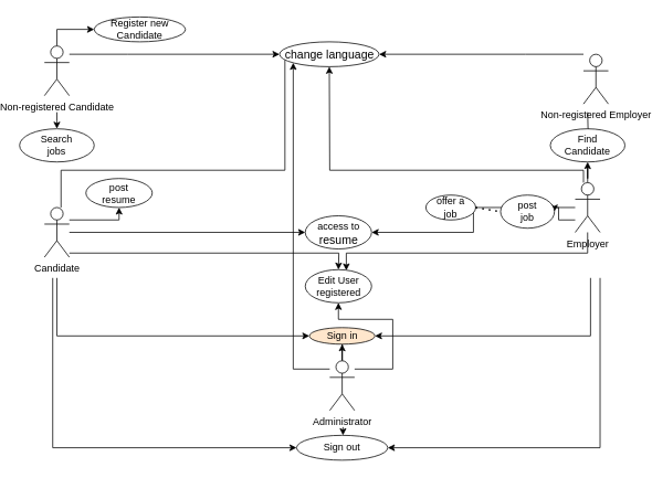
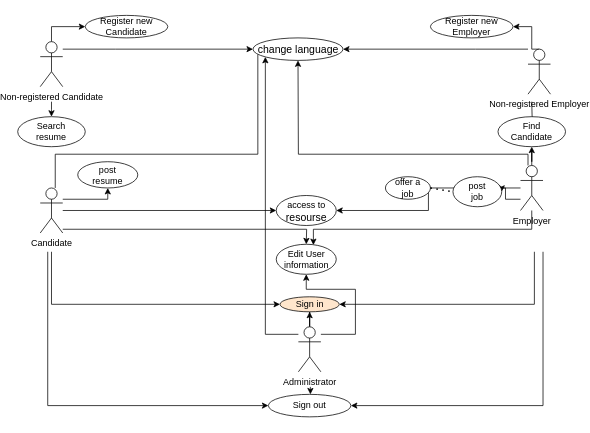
  <mxCell id="0" />
  <mxCell id="1" parent="0" />
  <mxCell id="2" style="edgeStyle=orthogonalEdgeStyle;rounded=0;orthogonalLoop=1;jettySize=auto;html=1;entryX=0.5;entryY=1;entryDx=0;entryDy=0;" parent="1" source="6" target="30" edge="1"><mxGeometry relative="1" as="geometry" /></mxCell>
  <mxCell id="3" style="edgeStyle=orthogonalEdgeStyle;rounded=0;orthogonalLoop=1;jettySize=auto;html=1;fontSize=14;entryX=0.5;entryY=1;entryDx=0;entryDy=0;" edge="1" parent="1" source="6" target="38"><mxGeometry relative="1" as="geometry"><mxPoint x="409" y="395" as="targetPoint" /><Array as="points"><mxPoint x="470" y="445" /><mxPoint x="470" y="385" /><mxPoint x="405" y="385" /></Array></mxGeometry></mxCell>
  <mxCell id="4" style="edgeStyle=orthogonalEdgeStyle;rounded=0;orthogonalLoop=1;jettySize=auto;html=1;fontSize=12;" edge="1" parent="1" target="35"><mxGeometry relative="1" as="geometry"><mxPoint x="410" y="515" as="sourcePoint" /><Array as="points"><mxPoint x="410" y="525" /><mxPoint x="410" y="525" /></Array></mxGeometry></mxCell>
  <mxCell id="5" style="edgeStyle=orthogonalEdgeStyle;rounded=0;orthogonalLoop=1;jettySize=auto;html=1;fontSize=12;" edge="1" parent="1" source="6" target="39"><mxGeometry relative="1" as="geometry"><Array as="points"><mxPoint x="350" y="445" /></Array></mxGeometry></mxCell>
  <mxCell id="6" value="Administrator" style="shape=umlActor;verticalLabelPosition=bottom;verticalAlign=top;html=1;outlineConnect=0;" parent="1" vertex="1"><mxGeometry x="394" y="435" width="30" height="60" as="geometry" /></mxCell>
  <mxCell id="7" style="edgeStyle=orthogonalEdgeStyle;rounded=0;orthogonalLoop=1;jettySize=auto;html=1;fontSize=12;" edge="1" parent="1" source="10" target="31"><mxGeometry relative="1" as="geometry"><Array as="points"><mxPoint x="65" y="35" /></Array></mxGeometry></mxCell>
  <mxCell id="8" style="edgeStyle=orthogonalEdgeStyle;rounded=0;orthogonalLoop=1;jettySize=auto;html=1;entryX=0.5;entryY=0;entryDx=0;entryDy=0;fontSize=12;" edge="1" parent="1" target="33"><mxGeometry relative="1" as="geometry"><mxPoint x="65" y="135" as="sourcePoint" /><Array as="points"><mxPoint x="65" y="145" /><mxPoint x="65" y="145" /></Array></mxGeometry></mxCell>
  <mxCell id="9" style="edgeStyle=orthogonalEdgeStyle;rounded=0;orthogonalLoop=1;jettySize=auto;html=1;fontSize=12;" edge="1" parent="1" source="10" target="39"><mxGeometry relative="1" as="geometry"><Array as="points"><mxPoint x="150" y="65" /><mxPoint x="150" y="65" /></Array></mxGeometry></mxCell>
  <mxCell id="10" value="Non-registered Candidate" style="shape=umlActor;verticalLabelPosition=bottom;verticalAlign=top;html=1;outlineConnect=0;" parent="1" vertex="1"><mxGeometry x="50" y="55" width="30" height="60" as="geometry" /></mxCell>
  <mxCell id="11" style="edgeStyle=orthogonalEdgeStyle;rounded=0;orthogonalLoop=1;jettySize=auto;html=1;" parent="1" edge="1" target="30"><mxGeometry relative="1" as="geometry"><mxPoint x="65" y="335" as="sourcePoint" /><mxPoint x="369.5" y="416" as="targetPoint" /><Array as="points"><mxPoint x="65" y="405" /></Array></mxGeometry></mxCell>
  <mxCell id="12" style="edgeStyle=orthogonalEdgeStyle;rounded=0;orthogonalLoop=1;jettySize=auto;html=1;entryX=0;entryY=0.5;entryDx=0;entryDy=0;" parent="1" target="35" edge="1"><mxGeometry relative="1" as="geometry"><mxPoint x="60" y="335" as="sourcePoint" /><Array as="points"><mxPoint x="60" y="540" /></Array></mxGeometry></mxCell>
  <mxCell id="13" style="edgeStyle=orthogonalEdgeStyle;rounded=0;orthogonalLoop=1;jettySize=auto;html=1;fontSize=14;" edge="1" parent="1" source="17" target="38"><mxGeometry relative="1" as="geometry"><Array as="points"><mxPoint x="405" y="305" /></Array></mxGeometry></mxCell>
  <mxCell id="14" style="edgeStyle=orthogonalEdgeStyle;rounded=0;orthogonalLoop=1;jettySize=auto;html=1;entryX=0.5;entryY=1;entryDx=0;entryDy=0;fontSize=12;" edge="1" parent="1" source="17" target="41"><mxGeometry relative="1" as="geometry"><Array as="points"><mxPoint x="140" y="265" /></Array></mxGeometry></mxCell>
  <mxCell id="15" style="edgeStyle=orthogonalEdgeStyle;rounded=0;orthogonalLoop=1;jettySize=auto;html=1;fontSize=12;entryX=0;entryY=0.5;entryDx=0;entryDy=0;" edge="1" parent="1" source="17" target="40"><mxGeometry relative="1" as="geometry"><mxPoint x="350" y="279" as="targetPoint" /></mxGeometry></mxCell>
  <mxCell id="16" style="edgeStyle=orthogonalEdgeStyle;rounded=0;orthogonalLoop=1;jettySize=auto;html=1;entryX=0.054;entryY=0.733;entryDx=0;entryDy=0;entryPerimeter=0;fontSize=12;endArrow=none;" edge="1" parent="1" source="17" target="39"><mxGeometry relative="1" as="geometry"><Array as="points"><mxPoint x="70" y="205" /><mxPoint x="340" y="205" /></Array></mxGeometry></mxCell>
  <mxCell id="17" value="Candidate" style="shape=umlActor;verticalLabelPosition=bottom;verticalAlign=top;html=1;outlineConnect=0;" parent="1" vertex="1"><mxGeometry x="50" y="250" width="30" height="60" as="geometry" /></mxCell>
  <mxCell id="18" style="edgeStyle=orthogonalEdgeStyle;rounded=0;orthogonalLoop=1;jettySize=auto;html=1;" parent="1" edge="1" target="30"><mxGeometry relative="1" as="geometry"><mxPoint x="448.5" y="415" as="targetPoint" /><mxPoint x="708.5" y="335" as="sourcePoint" /><Array as="points"><mxPoint x="709" y="405" /></Array></mxGeometry></mxCell>
  <mxCell id="19" style="edgeStyle=orthogonalEdgeStyle;rounded=0;orthogonalLoop=1;jettySize=auto;html=1;entryX=1;entryY=0.5;entryDx=0;entryDy=0;" parent="1" target="35" edge="1"><mxGeometry relative="1" as="geometry"><mxPoint x="720" y="335" as="sourcePoint" /><Array as="points"><mxPoint x="720" y="540" /></Array></mxGeometry></mxCell>
  <mxCell id="20" style="edgeStyle=orthogonalEdgeStyle;rounded=0;orthogonalLoop=1;jettySize=auto;html=1;entryX=0.5;entryY=1;entryDx=0;entryDy=0;" parent="1" source="25" target="34" edge="1"><mxGeometry relative="1" as="geometry"><mxPoint x="705" y="185" as="targetPoint" /></mxGeometry></mxCell>
  <mxCell id="21" style="edgeStyle=orthogonalEdgeStyle;rounded=0;orthogonalLoop=1;jettySize=auto;html=1;entryX=0.619;entryY=0.025;entryDx=0;entryDy=0;entryPerimeter=0;fontSize=14;" edge="1" parent="1" source="25" target="38"><mxGeometry relative="1" as="geometry"><Array as="points"><mxPoint x="414" y="305" /></Array></mxGeometry></mxCell>
  <mxCell id="22" style="edgeStyle=orthogonalEdgeStyle;rounded=0;orthogonalLoop=1;jettySize=auto;html=1;entryX=1;entryY=0.5;entryDx=0;entryDy=0;fontSize=12;" edge="1" parent="1" source="25" target="40"><mxGeometry relative="1" as="geometry" /></mxCell>
  <mxCell id="23" style="edgeStyle=orthogonalEdgeStyle;rounded=0;orthogonalLoop=1;jettySize=auto;html=1;entryX=1;entryY=0.5;entryDx=0;entryDy=0;fontSize=12;" edge="1" parent="1" source="25" target="36"><mxGeometry relative="1" as="geometry"><Array as="points"><mxPoint x="670" y="265" /><mxPoint x="670" y="250" /></Array></mxGeometry></mxCell>
  <mxCell id="24" style="edgeStyle=orthogonalEdgeStyle;rounded=0;orthogonalLoop=1;jettySize=auto;html=1;fontSize=12;" edge="1" parent="1" source="25" target="39"><mxGeometry relative="1" as="geometry"><Array as="points"><mxPoint x="700" y="205" /><mxPoint x="394" y="205" /></Array></mxGeometry></mxCell>
  <mxCell id="25" value="Employer&lt;br&gt;" style="shape=umlActor;verticalLabelPosition=bottom;verticalAlign=top;html=1;outlineConnect=0;" parent="1" vertex="1"><mxGeometry x="690" y="220" width="30" height="60" as="geometry" /></mxCell>
+ <mxCell id="26" style="edgeStyle=orthogonalEdgeStyle;rounded=0;orthogonalLoop=1;jettySize=auto;html=1;entryX=1;entryY=0.5;entryDx=0;entryDy=0;exitX=0.5;exitY=0;exitDx=0;exitDy=0;exitPerimeter=0;" parent="1" source="29" target="32" edge="1"><mxGeometry relative="1" as="geometry"><mxPoint x="690" y="-35" as="targetPoint" /><Array as="points"><mxPoint x="705" y="35" /></Array></mxGeometry></mxCell>
  <mxCell id="27" style="edgeStyle=orthogonalEdgeStyle;rounded=0;orthogonalLoop=1;jettySize=auto;html=1;fontSize=12;" edge="1" parent="1" target="34"><mxGeometry relative="1" as="geometry"><mxPoint x="705" y="135" as="sourcePoint" /></mxGeometry></mxCell>
  <mxCell id="28" style="edgeStyle=orthogonalEdgeStyle;rounded=0;orthogonalLoop=1;jettySize=auto;html=1;fontSize=12;entryX=1;entryY=0.5;entryDx=0;entryDy=0;" edge="1" parent="1" source="29" target="39"><mxGeometry relative="1" as="geometry"><mxPoint x="500" y="65" as="targetPoint" /><Array as="points"><mxPoint x="630" y="65" /><mxPoint x="630" y="65" /></Array></mxGeometry></mxCell>
  <mxCell id="29" value="Non-registered Employer&lt;br&gt;" style="shape=umlActor;verticalLabelPosition=bottom;verticalAlign=top;html=1;outlineConnect=0;" parent="1" vertex="1"><mxGeometry x="700" y="65" width="30" height="60" as="geometry" /></mxCell>
  <mxCell id="30" value="Sign in" style="ellipse;whiteSpace=wrap;html=1;fillColor=#ffe6cc;" parent="1" vertex="1"><mxGeometry x="369.5" y="395" width="79" height="20" as="geometry" /></mxCell>
  <mxCell id="31" value="Register&amp;nbsp;new&lt;br&gt;Candidate" style="ellipse;whiteSpace=wrap;html=1;" parent="1" vertex="1"><mxGeometry x="110" y="20" width="110" height="30" as="geometry" /></mxCell>
- <mxCell id="33" value="Search&lt;br&gt;jobs" style="ellipse;whiteSpace=wrap;html=1;" parent="1" vertex="1"><mxGeometry x="20" y="155" width="90" height="40" as="geometry" /></mxCell>
+ <mxCell id="32" value="Register new&lt;br&gt;Employer" style="ellipse;whiteSpace=wrap;html=1;" parent="1" vertex="1"><mxGeometry x="570" y="20" width="110" height="30" as="geometry" /></mxCell>
+ <mxCell id="33" value="Search&lt;br&gt;resume" style="ellipse;whiteSpace=wrap;html=1;" parent="1" vertex="1"><mxGeometry x="20" y="155" width="90" height="40" as="geometry" /></mxCell>
  <mxCell id="34" value="Find&lt;br&gt;Candidate&lt;br&gt;" style="ellipse;whiteSpace=wrap;html=1;" parent="1" vertex="1"><mxGeometry x="660" y="155" width="90" height="40" as="geometry" /></mxCell>
  <mxCell id="35" value="Sign out&lt;br&gt;" style="ellipse;whiteSpace=wrap;html=1;" parent="1" vertex="1"><mxGeometry x="354" y="525" width="110" height="30" as="geometry" /></mxCell>
  <mxCell id="36" value="post&lt;br&gt;job&lt;br&gt;" style="ellipse;whiteSpace=wrap;html=1;" parent="1" vertex="1"><mxGeometry x="600" y="235" width="65" height="40" as="geometry" /></mxCell>
  <mxCell id="37" value="offer a&lt;br&gt;job" style="ellipse;whiteSpace=wrap;html=1;" parent="1" vertex="1"><mxGeometry x="510" y="235" width="60" height="30" as="geometry" /></mxCell>
- <mxCell id="38" value="Edit User&lt;br&gt;registered" style="ellipse;whiteSpace=wrap;html=1;" parent="1" vertex="1"><mxGeometry x="364.5" y="325" width="80" height="40" as="geometry" /></mxCell>
+ <mxCell id="38" value="Edit User&lt;br&gt;information" style="ellipse;whiteSpace=wrap;html=1;" parent="1" vertex="1"><mxGeometry x="364.5" y="325" width="80" height="40" as="geometry" /></mxCell>
  <mxCell id="39" value="change language" style="ellipse;whiteSpace=wrap;html=1;fontSize=14;" vertex="1" parent="1"><mxGeometry x="333.5" y="50" width="120" height="30" as="geometry" /></mxCell>
- <mxCell id="40" value="&lt;font style=&quot;font-size: 12px;&quot;&gt;access to&lt;br&gt;&lt;/font&gt;resume" style="ellipse;whiteSpace=wrap;html=1;fontSize=14;" vertex="1" parent="1"><mxGeometry x="364.5" y="260" width="80" height="40" as="geometry" /></mxCell>
+ <mxCell id="40" value="&lt;font style=&quot;font-size: 12px;&quot;&gt;access to&lt;br&gt;&lt;/font&gt;resourse" style="ellipse;whiteSpace=wrap;html=1;fontSize=14;" vertex="1" parent="1"><mxGeometry x="364.5" y="260" width="80" height="40" as="geometry" /></mxCell>
  <mxCell id="41" value="post&lt;br&gt;resume" style="ellipse;whiteSpace=wrap;html=1;fontSize=12;" vertex="1" parent="1"><mxGeometry x="100" y="215" width="80" height="35" as="geometry" /></mxCell>
  <mxCell id="42" value="" style="endArrow=none;dashed=1;html=1;dashPattern=1 3;strokeWidth=2;rounded=0;fontSize=12;entryX=0;entryY=0.5;entryDx=0;entryDy=0;" edge="1" parent="1" target="36"><mxGeometry width="50" height="50" relative="1" as="geometry"><mxPoint x="570" y="250" as="sourcePoint" /><mxPoint x="430" y="125" as="targetPoint" /></mxGeometry></mxCell>
